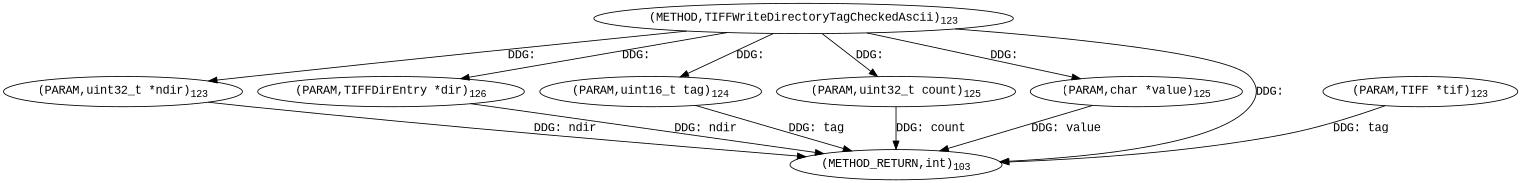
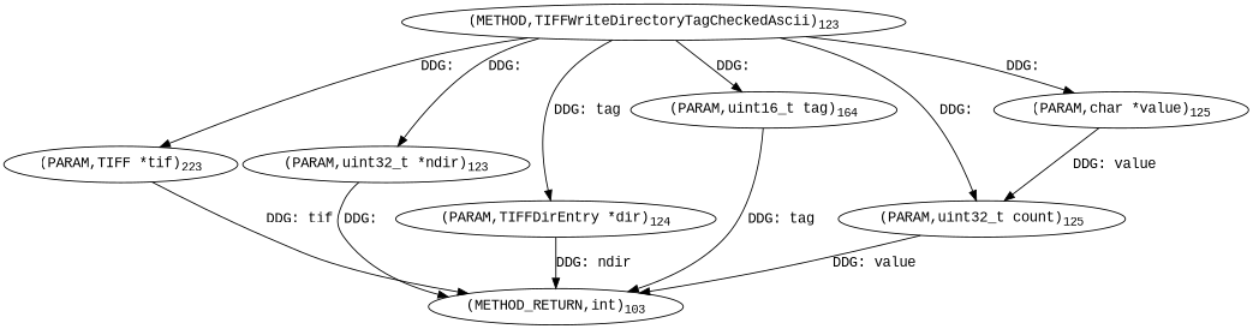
  digraph {
    fontname="Liberation Mono"
    node [fontname="Liberation Mono"]
    edge [fontname="Liberation Mono"]
    n1 [label=<(METHOD,TIFFWriteDirectoryTagCheckedAscii)<SUB>123</SUB>>]
-   n2 [label=<(PARAM,TIFF *tif)<SUB>123</SUB>>]
+   n2 [label=<(PARAM,TIFF *tif)<SUB>223</SUB>>]
    n3 [label=<(PARAM,uint32_t *ndir)<SUB>123</SUB>>]
-   n4 [label=<(PARAM,TIFFDirEntry *dir)<SUB>126</SUB>>]
-   n5 [label=<(PARAM,uint16_t tag)<SUB>124</SUB>>]
+   n4 [label=<(PARAM,TIFFDirEntry *dir)<SUB>124</SUB>>]
+   n5 [label=<(PARAM,uint16_t tag)<SUB>164</SUB>>]
    n6 [label=<(PARAM,uint32_t count)<SUB>125</SUB>>]
    n7 [label=<(PARAM,char *value)<SUB>125</SUB>>]
    n8 [label=<(METHOD_RETURN,int)<SUB>103</SUB>>]
-   n1 -> n8 [label="DDG: "]
+   n1 -> n2 [label="DDG: "]
    n1 -> n3 [label="DDG: "]
-   n1 -> n4 [label="DDG: "]
+   n1 -> n4 [label="DDG: tag"]
    n1 -> n5 [label="DDG: "]
    n1 -> n6 [label="DDG: "]
    n1 -> n7 [label="DDG: "]
-   n2 -> n8 [label="DDG: tag"]
-   n3 -> n8 [label="DDG: ndir"]
+   n2 -> n8 [label="DDG: tif"]
+   n3 -> n8 [label="DDG: "]
    n4 -> n8 [label="DDG: ndir"]
    n5 -> n8 [label="DDG: tag"]
-   n6 -> n8 [label="DDG: count"]
-   n7 -> n8 [label="DDG: value"]
+   n6 -> n8 [label="DDG: value"]
+   n7 -> n6 [label="DDG: value"]
  }
